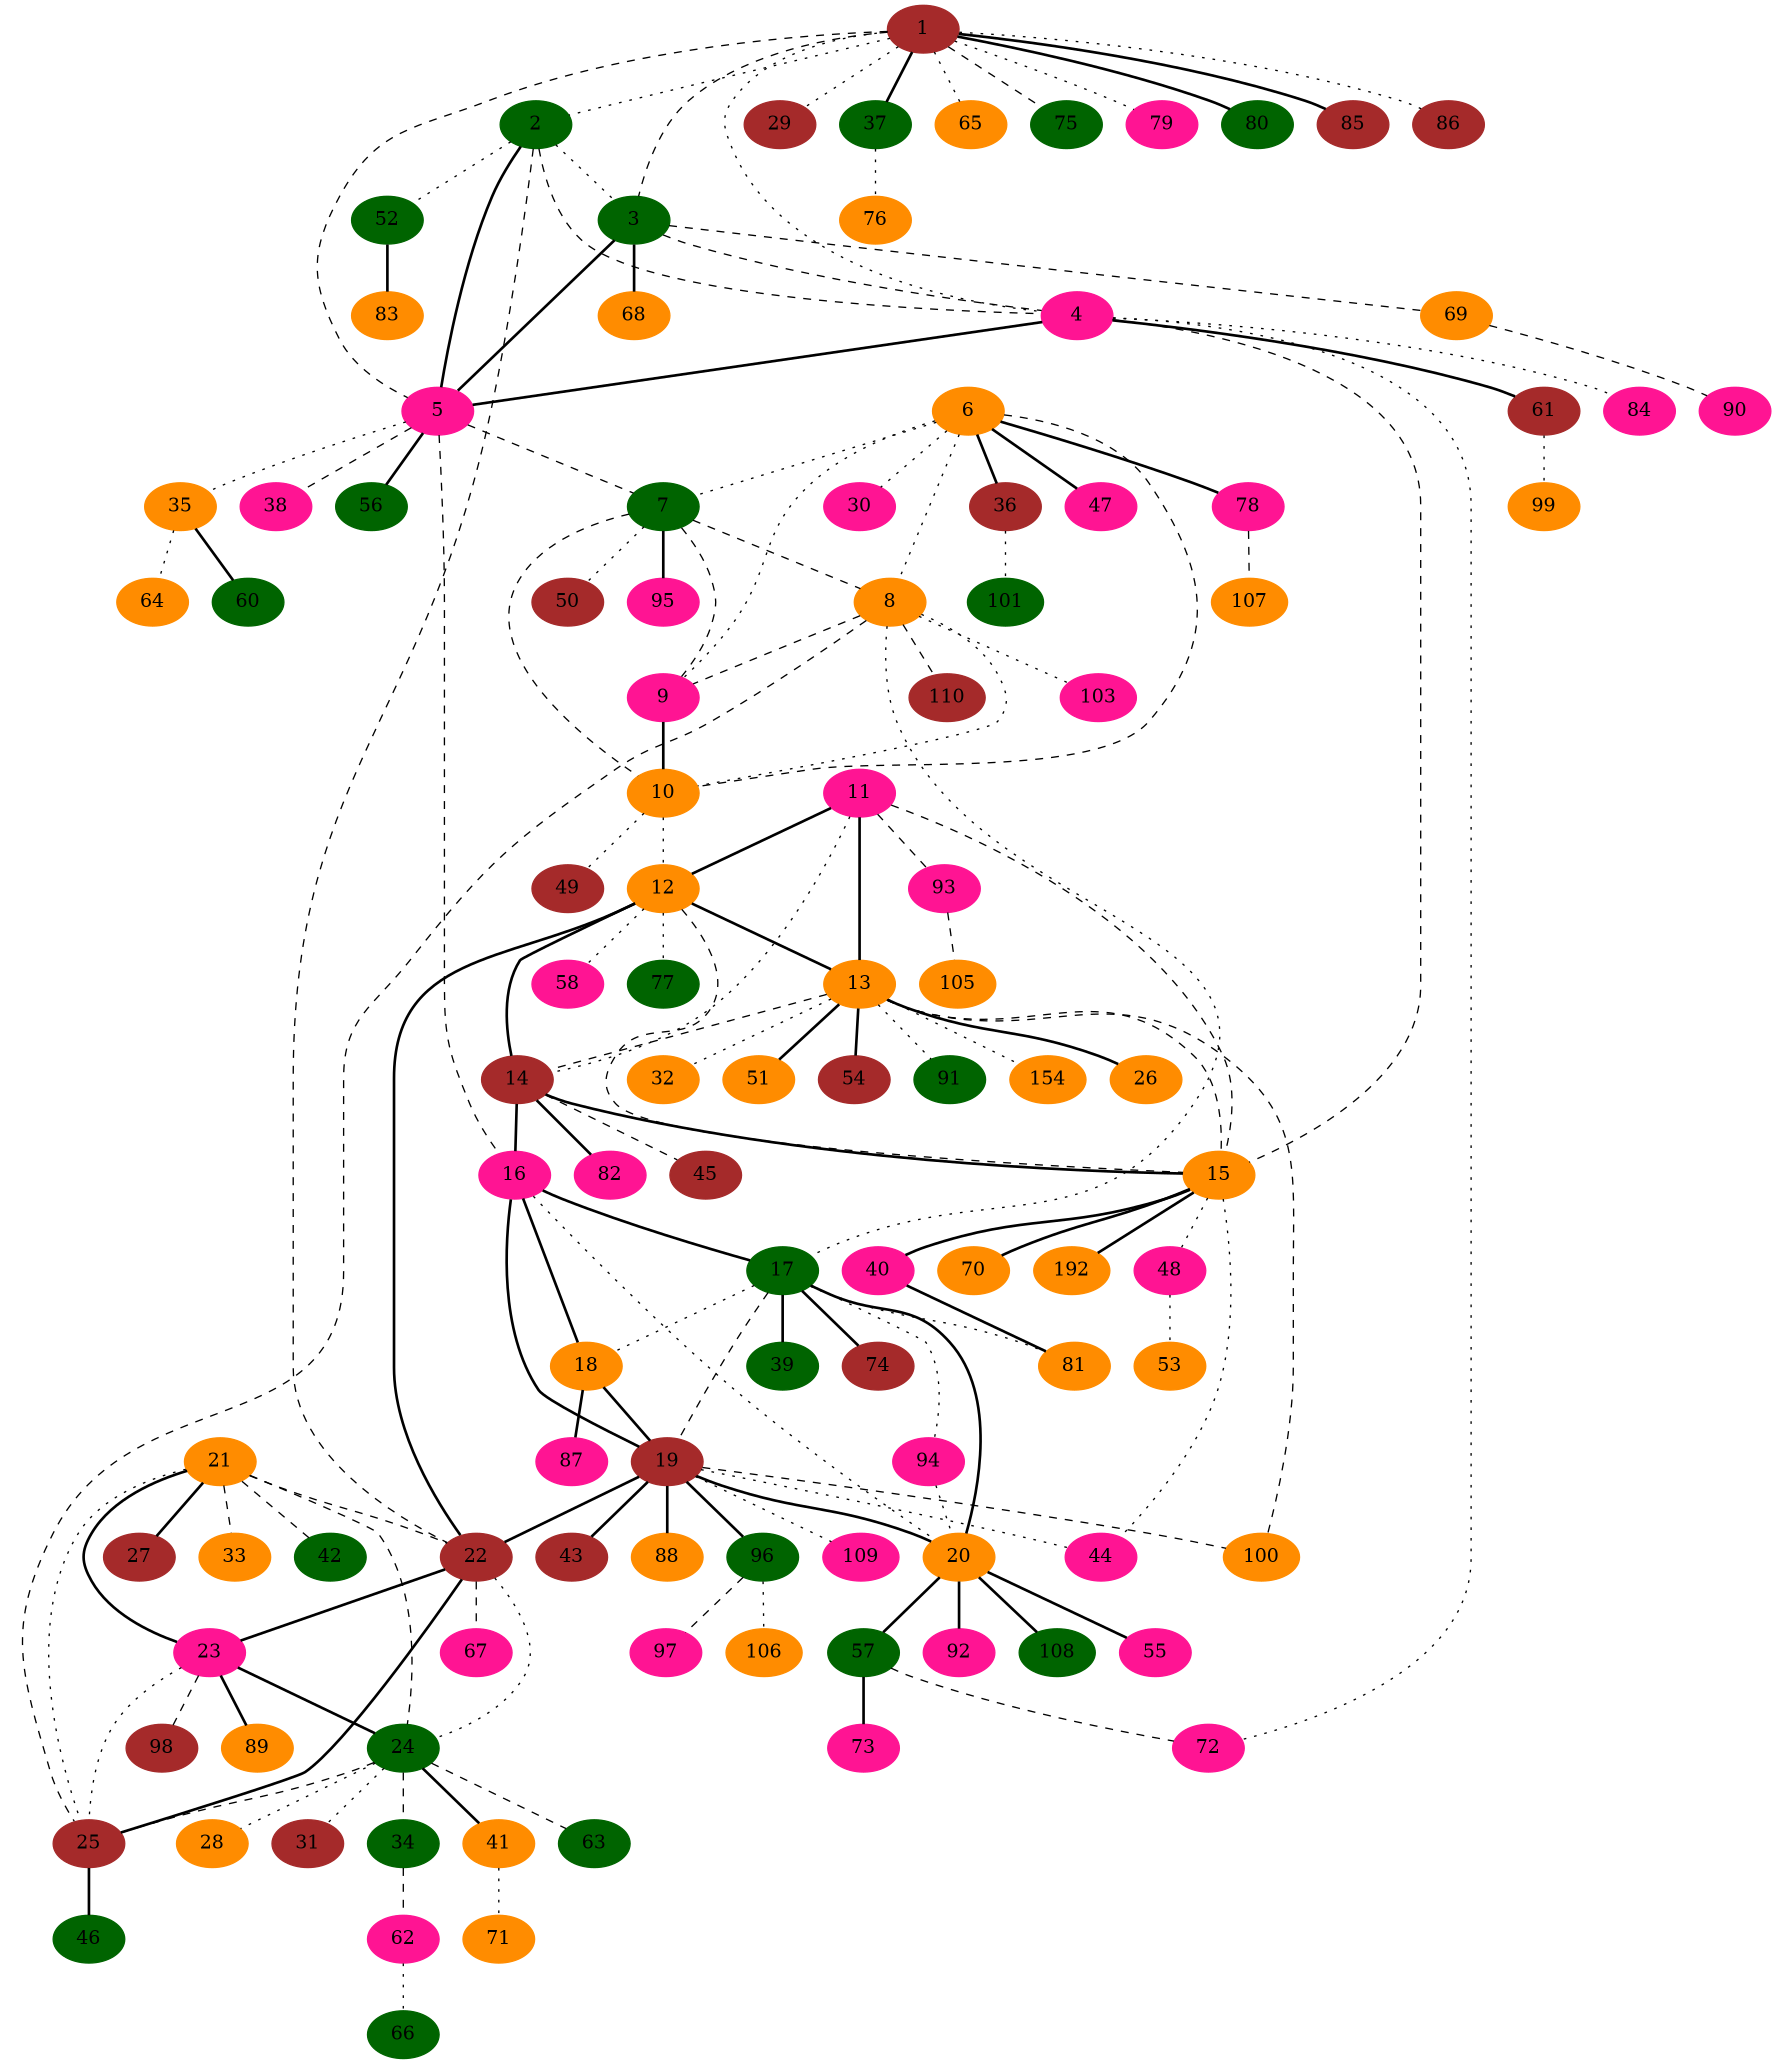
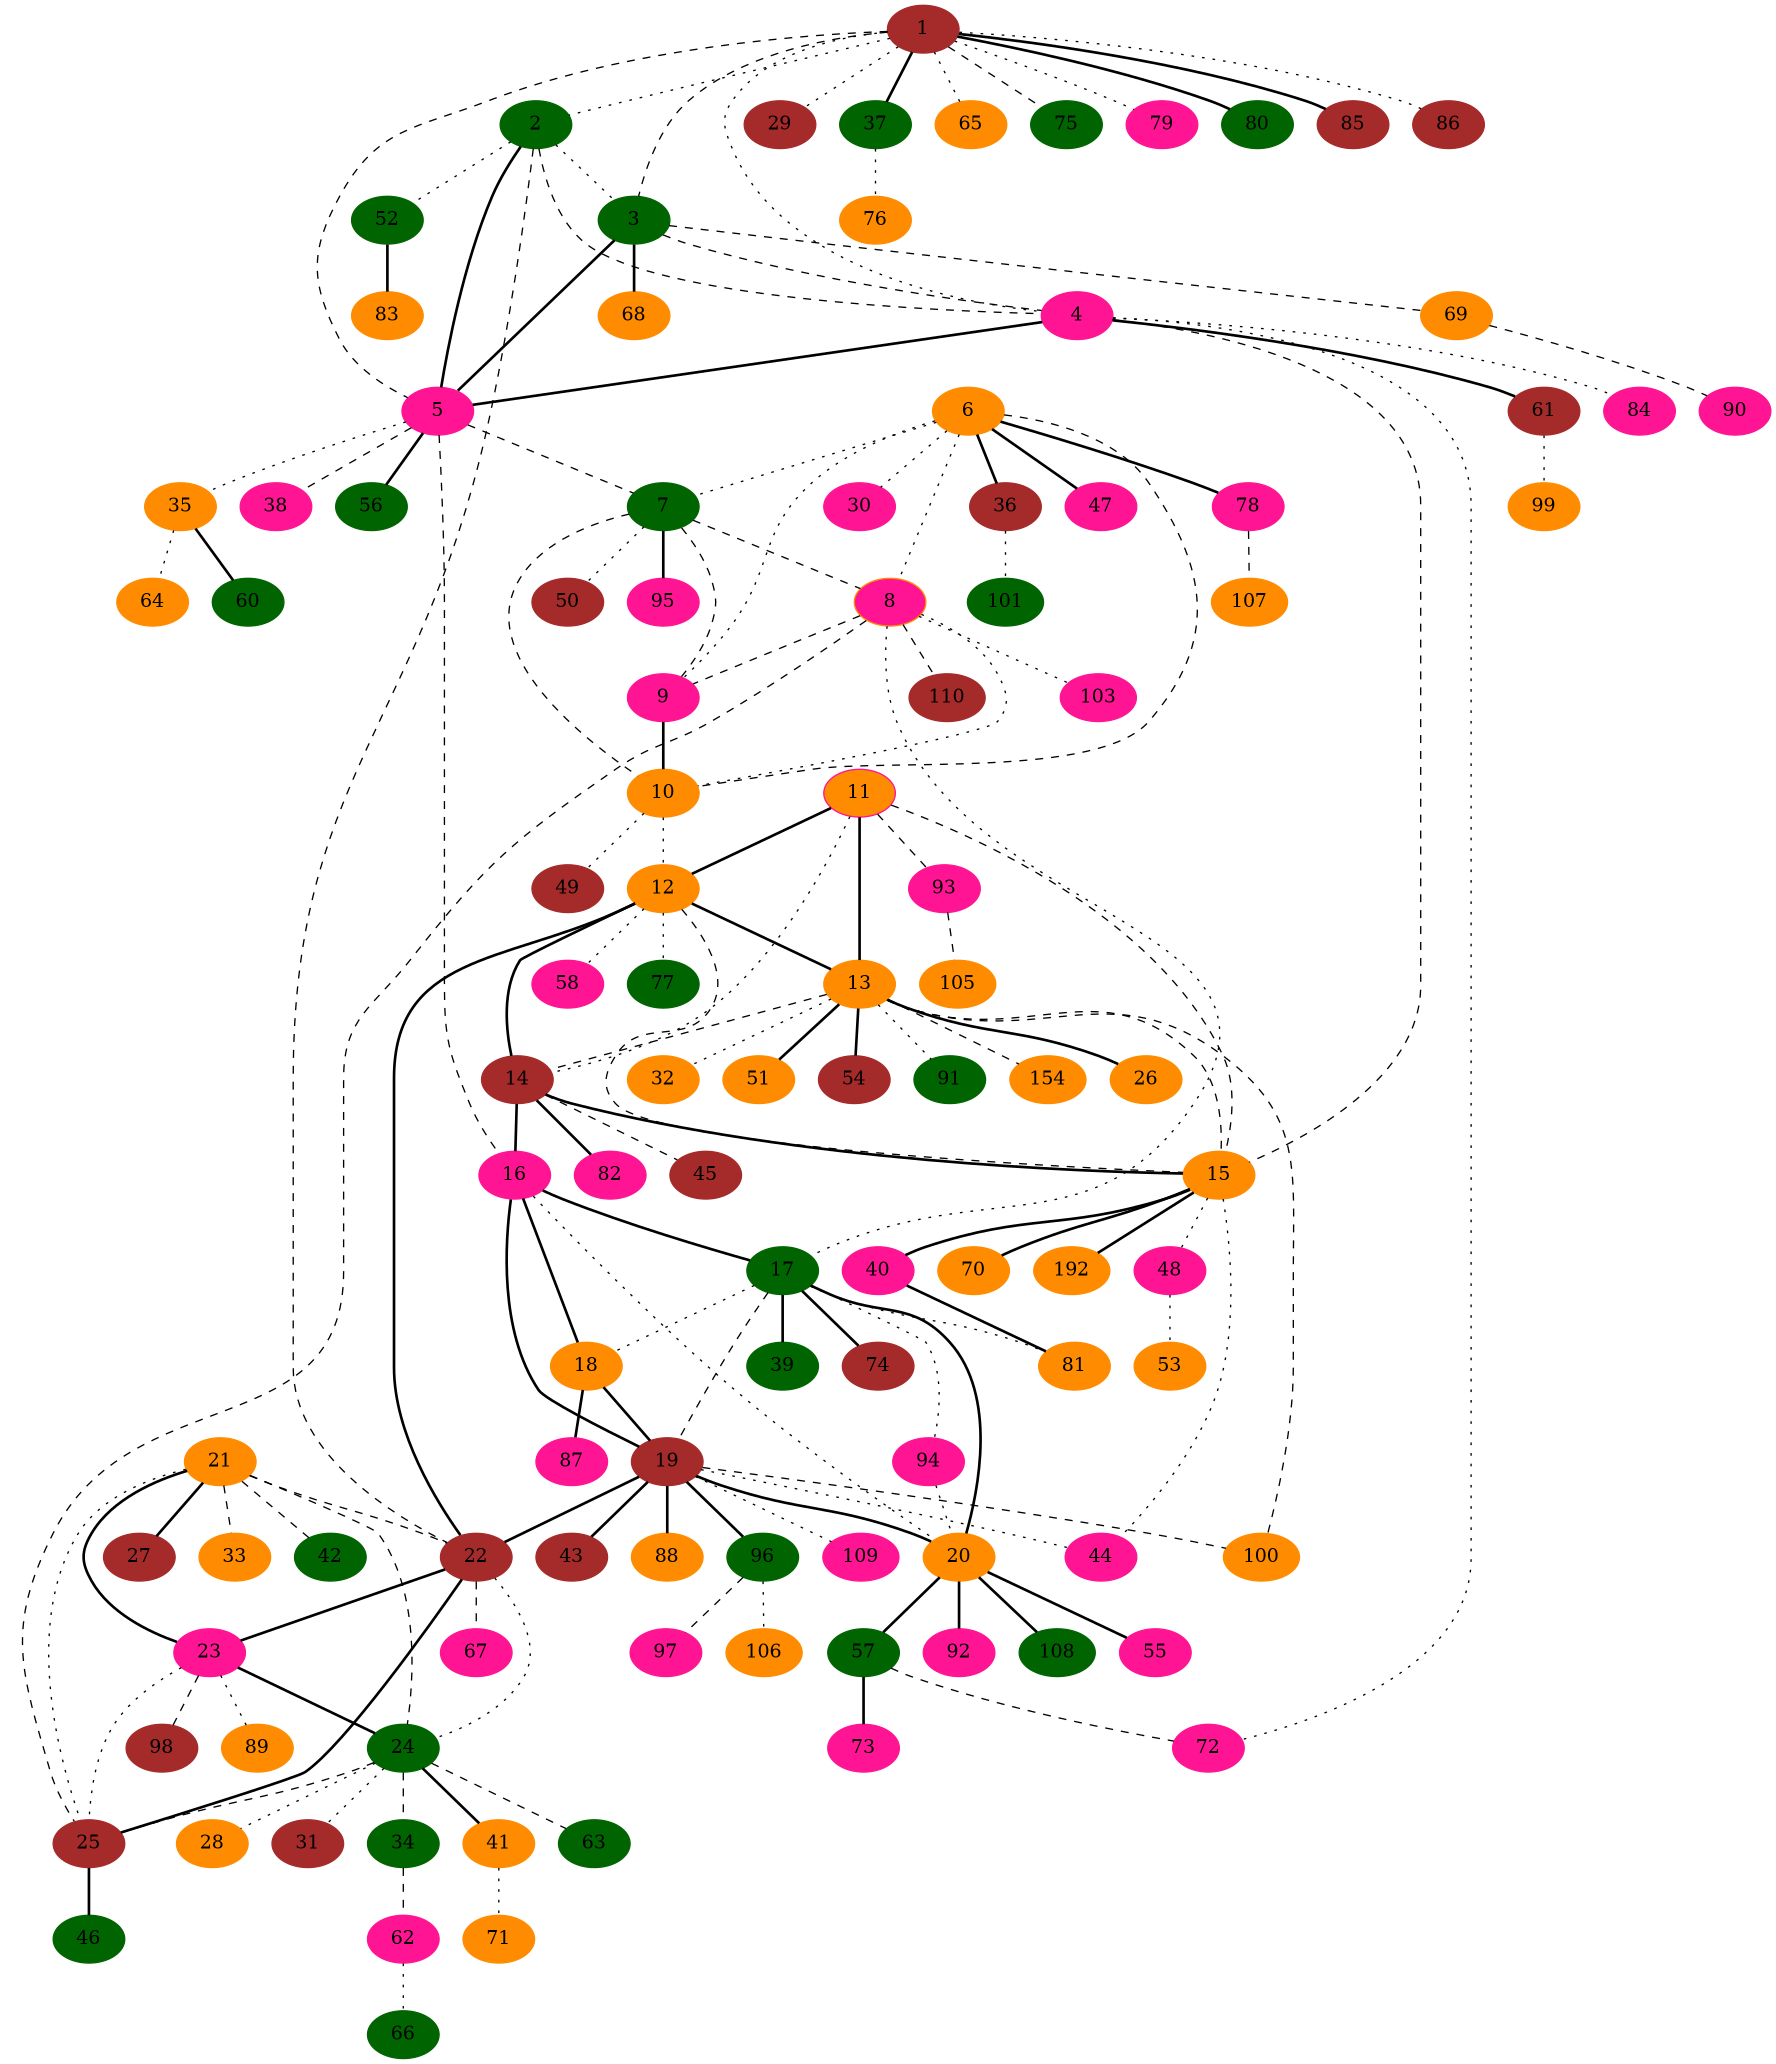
  graph {
    node [color=darkorange style=filled]
    edge [style=bold]
    1 [color=brown]
    2 [color=darkgreen]
    3 [color=darkgreen]
    4 [color=deeppink]
    5 [color=deeppink]
    29 [color=brown]
    37 [color=darkgreen]
    65
    75 [color=darkgreen]
    79 [color=deeppink]
    80 [color=darkgreen]
    85 [color=brown]
    86 [color=brown]
    22 [color=brown]
    52 [color=darkgreen]
    68
    69
    15
    61 [color=brown]
    72 [color=deeppink]
    84 [color=deeppink]
    7 [color=darkgreen]
    16 [color=deeppink]
    35
    38 [color=deeppink]
    56 [color=darkgreen]
    76
    25 [color=brown]
    23 [color=deeppink]
    24 [color=darkgreen]
    67 [color=deeppink]
    83
    90 [color=deeppink]
    40 [color=deeppink]
    44 [color=deeppink]
    48 [color=deeppink]
    70
    n38 [label=192]
    99
-   8
+   8 [fillcolor=deeppink]
    9 [color=deeppink]
    10
    50 [color=brown]
    95 [color=deeppink]
    17 [color=darkgreen]
    18
    19 [color=brown]
    20
    60 [color=darkgreen]
    64
    6
    30 [color=deeppink]
    36 [color=brown]
    47 [color=deeppink]
    78 [color=deeppink]
    103 [color=deeppink]
    110 [color=brown]
    12
    49 [color=brown]
    101 [color=darkgreen]
    107
    39 [color=darkgreen]
    74 [color=brown]
    81
    94 [color=deeppink]
    46 [color=darkgreen]
    13
    14 [color=brown]
    58 [color=deeppink]
    77 [color=darkgreen]
-   11 [color=deeppink]
+   11 [color=deeppink fillcolor=darkorange]
    93 [color=deeppink]
    26
    32
    51
    54 [color=brown]
    91 [color=darkgreen]
    100
    n79 [label=154]
    45 [color=brown]
    82 [color=deeppink]
    105
    53
    87 [color=deeppink]
    43 [color=brown]
    88
    96 [color=darkgreen]
    109 [color=deeppink]
    55 [color=deeppink]
    57 [color=darkgreen]
    92 [color=deeppink]
    108 [color=darkgreen]
    97 [color=deeppink]
    106
    73 [color=deeppink]
    21
    27 [color=brown]
    33
    42 [color=darkgreen]
    89
    98 [color=brown]
    28
    31 [color=brown]
    34 [color=darkgreen]
    41
    63 [color=darkgreen]
    62 [color=deeppink]
    71
    66 [color=darkgreen]
    1 -- 2 [style=dotted]
    1 -- 3 [style=dashed]
    1 -- 4 [style=dotted]
    1 -- 5 [style=dashed]
    1 -- 29 [style=dotted]
    1 -- 37
    1 -- 65 [style=dotted]
    1 -- 75 [style=dashed]
    1 -- 79 [style=dotted]
    1 -- 80
    1 -- 85
    1 -- 86 [style=dotted]
    2 -- 3 [style=dotted]
    2 -- 4 [style=dashed]
    2 -- 5
    2 -- 22 [style=dashed]
    2 -- 52 [style=dotted]
    3 -- 4 [style=dashed]
    3 -- 5
    3 -- 68
    3 -- 69 [style=dashed]
    4 -- 5
    4 -- 15 [style=dashed]
    4 -- 61
    4 -- 72 [style=dotted]
    4 -- 84 [style=dotted]
    5 -- 7 [style=dashed]
    5 -- 16 [style=dashed]
    5 -- 35 [style=dotted]
    5 -- 38 [style=dashed]
    5 -- 56
    37 -- 76 [style=dotted]
    22 -- 25
    22 -- 23
    22 -- 24 [style=dotted]
    22 -- 67 [style=dashed]
    52 -- 83
    69 -- 90 [style=dashed]
    15 -- 40
    15 -- 44 [style=dotted]
    15 -- 48 [style=dotted]
    15 -- 70
    15 -- n38
    61 -- 99 [style=dotted]
    7 -- 8 [style=dashed]
    7 -- 9 [style=dashed]
    7 -- 10 [style=dashed]
    7 -- 50 [style=dotted]
    7 -- 95
    16 -- 17
    16 -- 18
    16 -- 19
    16 -- 20 [style=dotted]
    35 -- 60
    35 -- 64 [style=dotted]
    25 -- 46
    23 -- 25 [style=dotted]
    23 -- 24
-   23 -- 89
+   23 -- 89 [style=dotted]
    23 -- 98 [style=dashed]
    24 -- 25 [style=dashed]
    24 -- 28 [style=dotted]
    24 -- 31 [style=dotted]
    24 -- 34 [style=dashed]
    24 -- 41
    24 -- 63 [style=dashed]
    40 -- 81
    48 -- 53 [style=dotted]
    8 -- 25 [style=dashed]
    8 -- 9 [style=dashed]
    8 -- 10 [style=dotted]
    8 -- 17 [style=dotted]
    8 -- 103 [style=dotted]
    8 -- 110 [style=dashed]
    9 -- 10
    10 -- 12 [style=dotted]
    10 -- 49 [style=dotted]
    17 -- 18 [style=dotted]
    17 -- 19 [style=dashed]
    17 -- 20
    17 -- 39
    17 -- 74
    17 -- 81 [style=dotted]
    17 -- 94 [style=dotted]
    18 -- 19
    18 -- 87
    19 -- 22
    19 -- 44 [style=dotted]
    19 -- 20
    19 -- 100 [style=dashed]
    19 -- 43
    19 -- 88
    19 -- 96
    19 -- 109 [style=dotted]
    20 -- 55
    20 -- 57
    20 -- 92
    20 -- 108
    6 -- 7 [style=dotted]
    6 -- 8 [style=dotted]
    6 -- 9 [style=dotted]
    6 -- 10 [style=dashed]
    6 -- 30 [style=dotted]
    6 -- 36
    6 -- 47
    6 -- 78
    36 -- 101 [style=dotted]
    78 -- 107 [style=dashed]
    12 -- 22
    12 -- 15 [style=dashed]
    12 -- 13
    12 -- 14
    12 -- 58 [style=dotted]
    12 -- 77 [style=dotted]
    94 -- 20 [style=dotted]
    13 -- 15 [style=dashed]
    13 -- 14 [style=dashed]
    13 -- 26
    13 -- 32 [style=dotted]
    13 -- 51
    13 -- 54
    13 -- 91 [style=dotted]
    13 -- 100 [style=dashed]
-   13 -- n79 [style=dotted]
+   13 -- n79 [style=dashed]
    14 -- 15
    14 -- 16
    14 -- 45 [style=dashed]
    14 -- 82
    11 -- 15 [style=dashed]
    11 -- 12
    11 -- 13
    11 -- 14 [style=dotted]
    11 -- 93 [style=dashed]
    93 -- 105 [style=dashed]
    96 -- 97 [style=dashed]
    96 -- 106 [style=dotted]
    57 -- 72 [style=dashed]
    57 -- 73
    21 -- 22 [style=dashed]
    21 -- 25 [style=dotted]
    21 -- 23
    21 -- 24 [style=dashed]
    21 -- 27
    21 -- 33 [style=dashed]
    21 -- 42 [style=dashed]
    34 -- 62 [style=dashed]
    41 -- 71 [style=dotted]
    62 -- 66 [style=dotted]
  }
